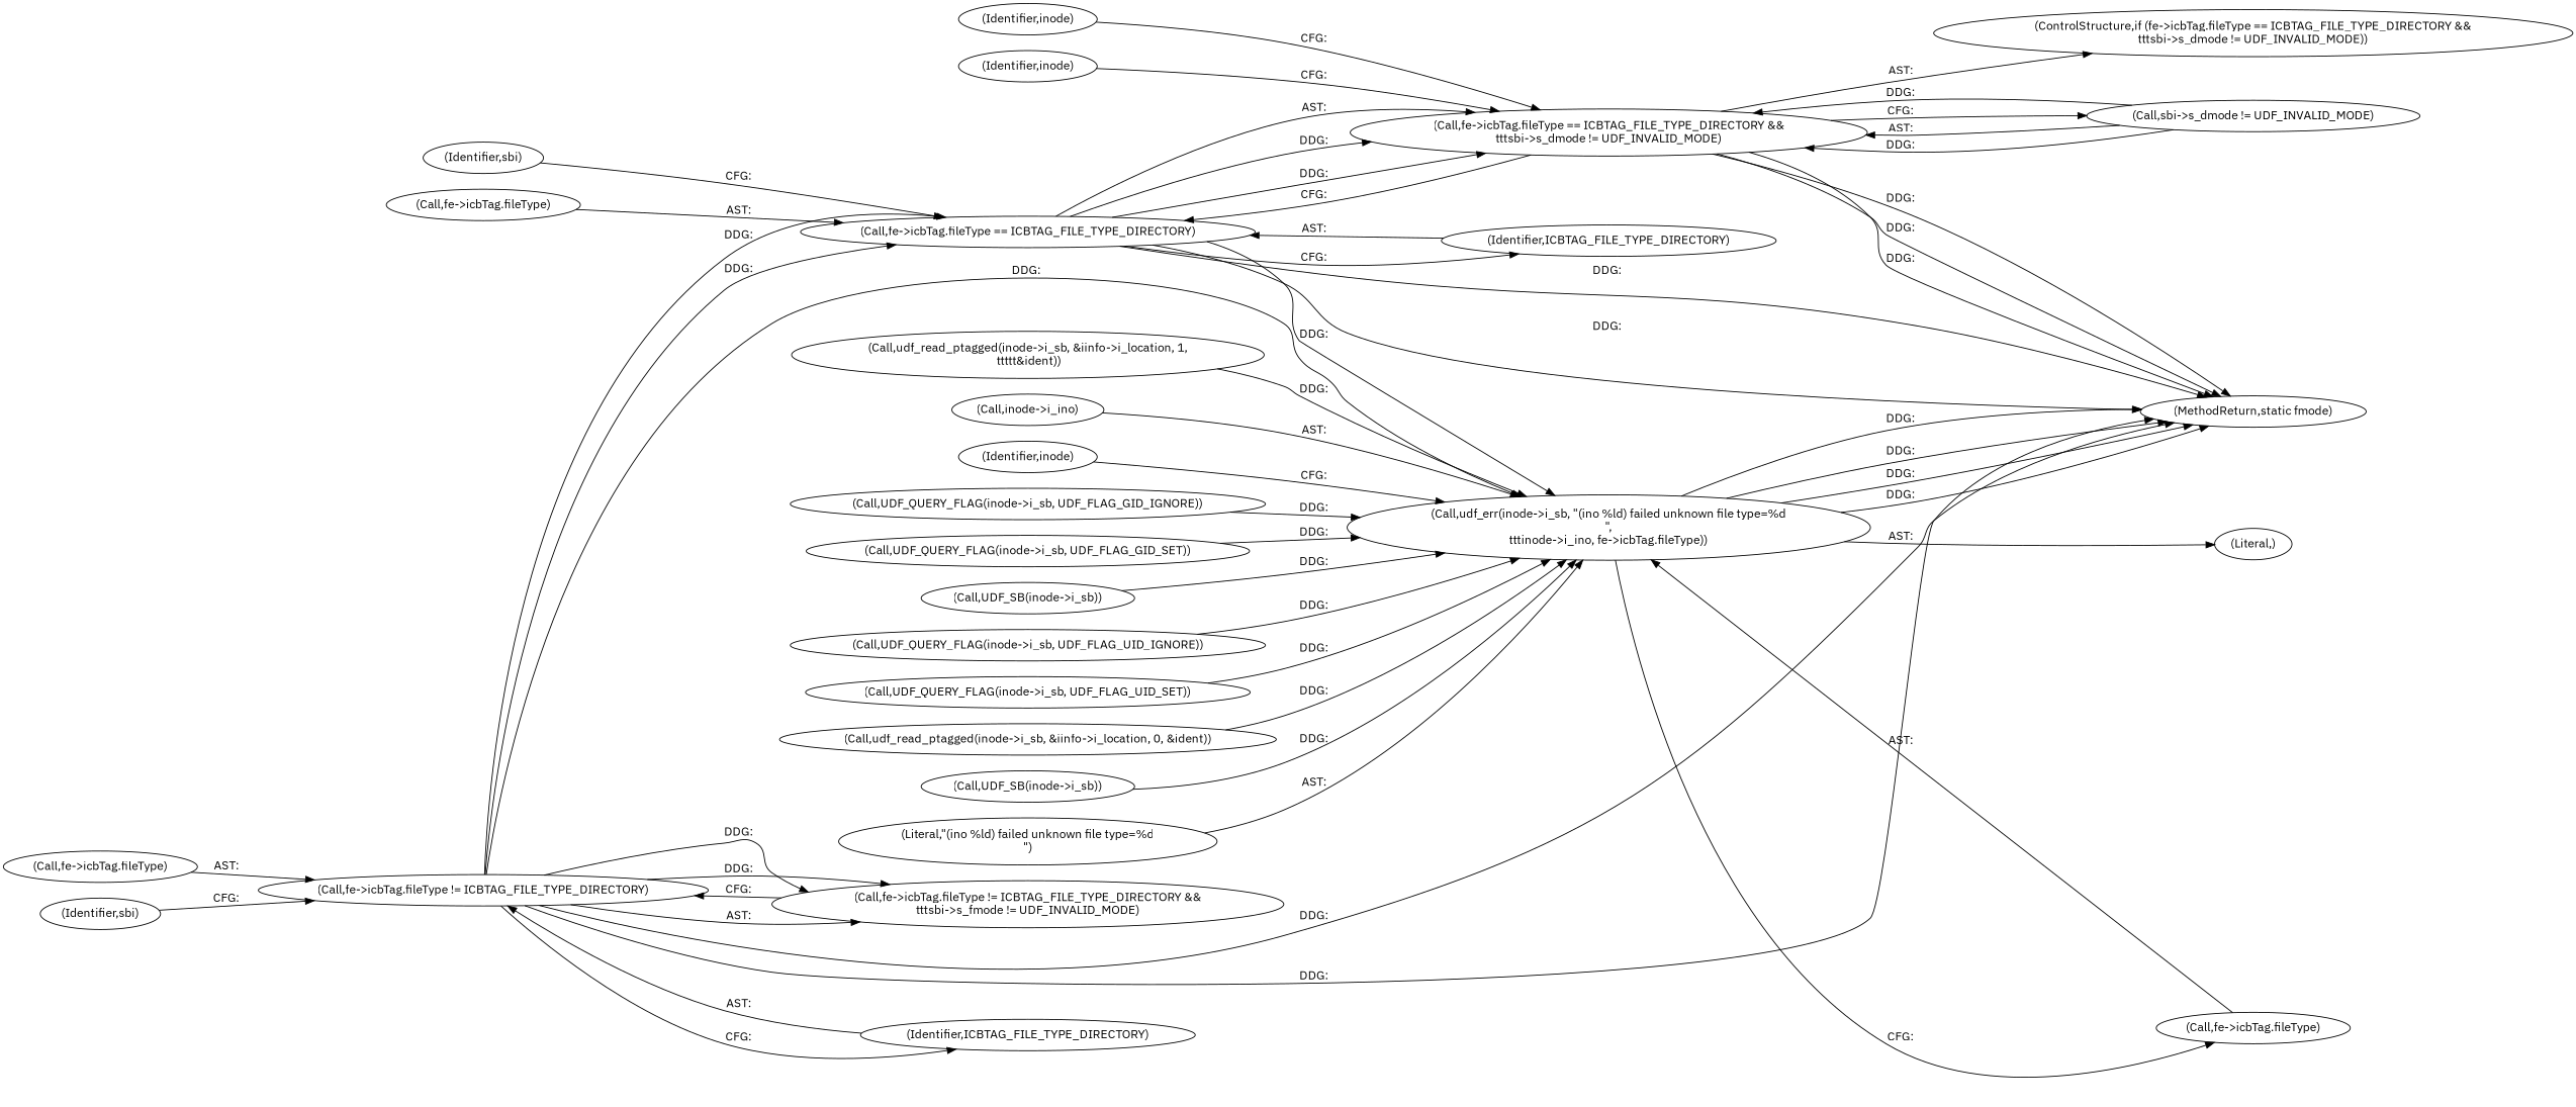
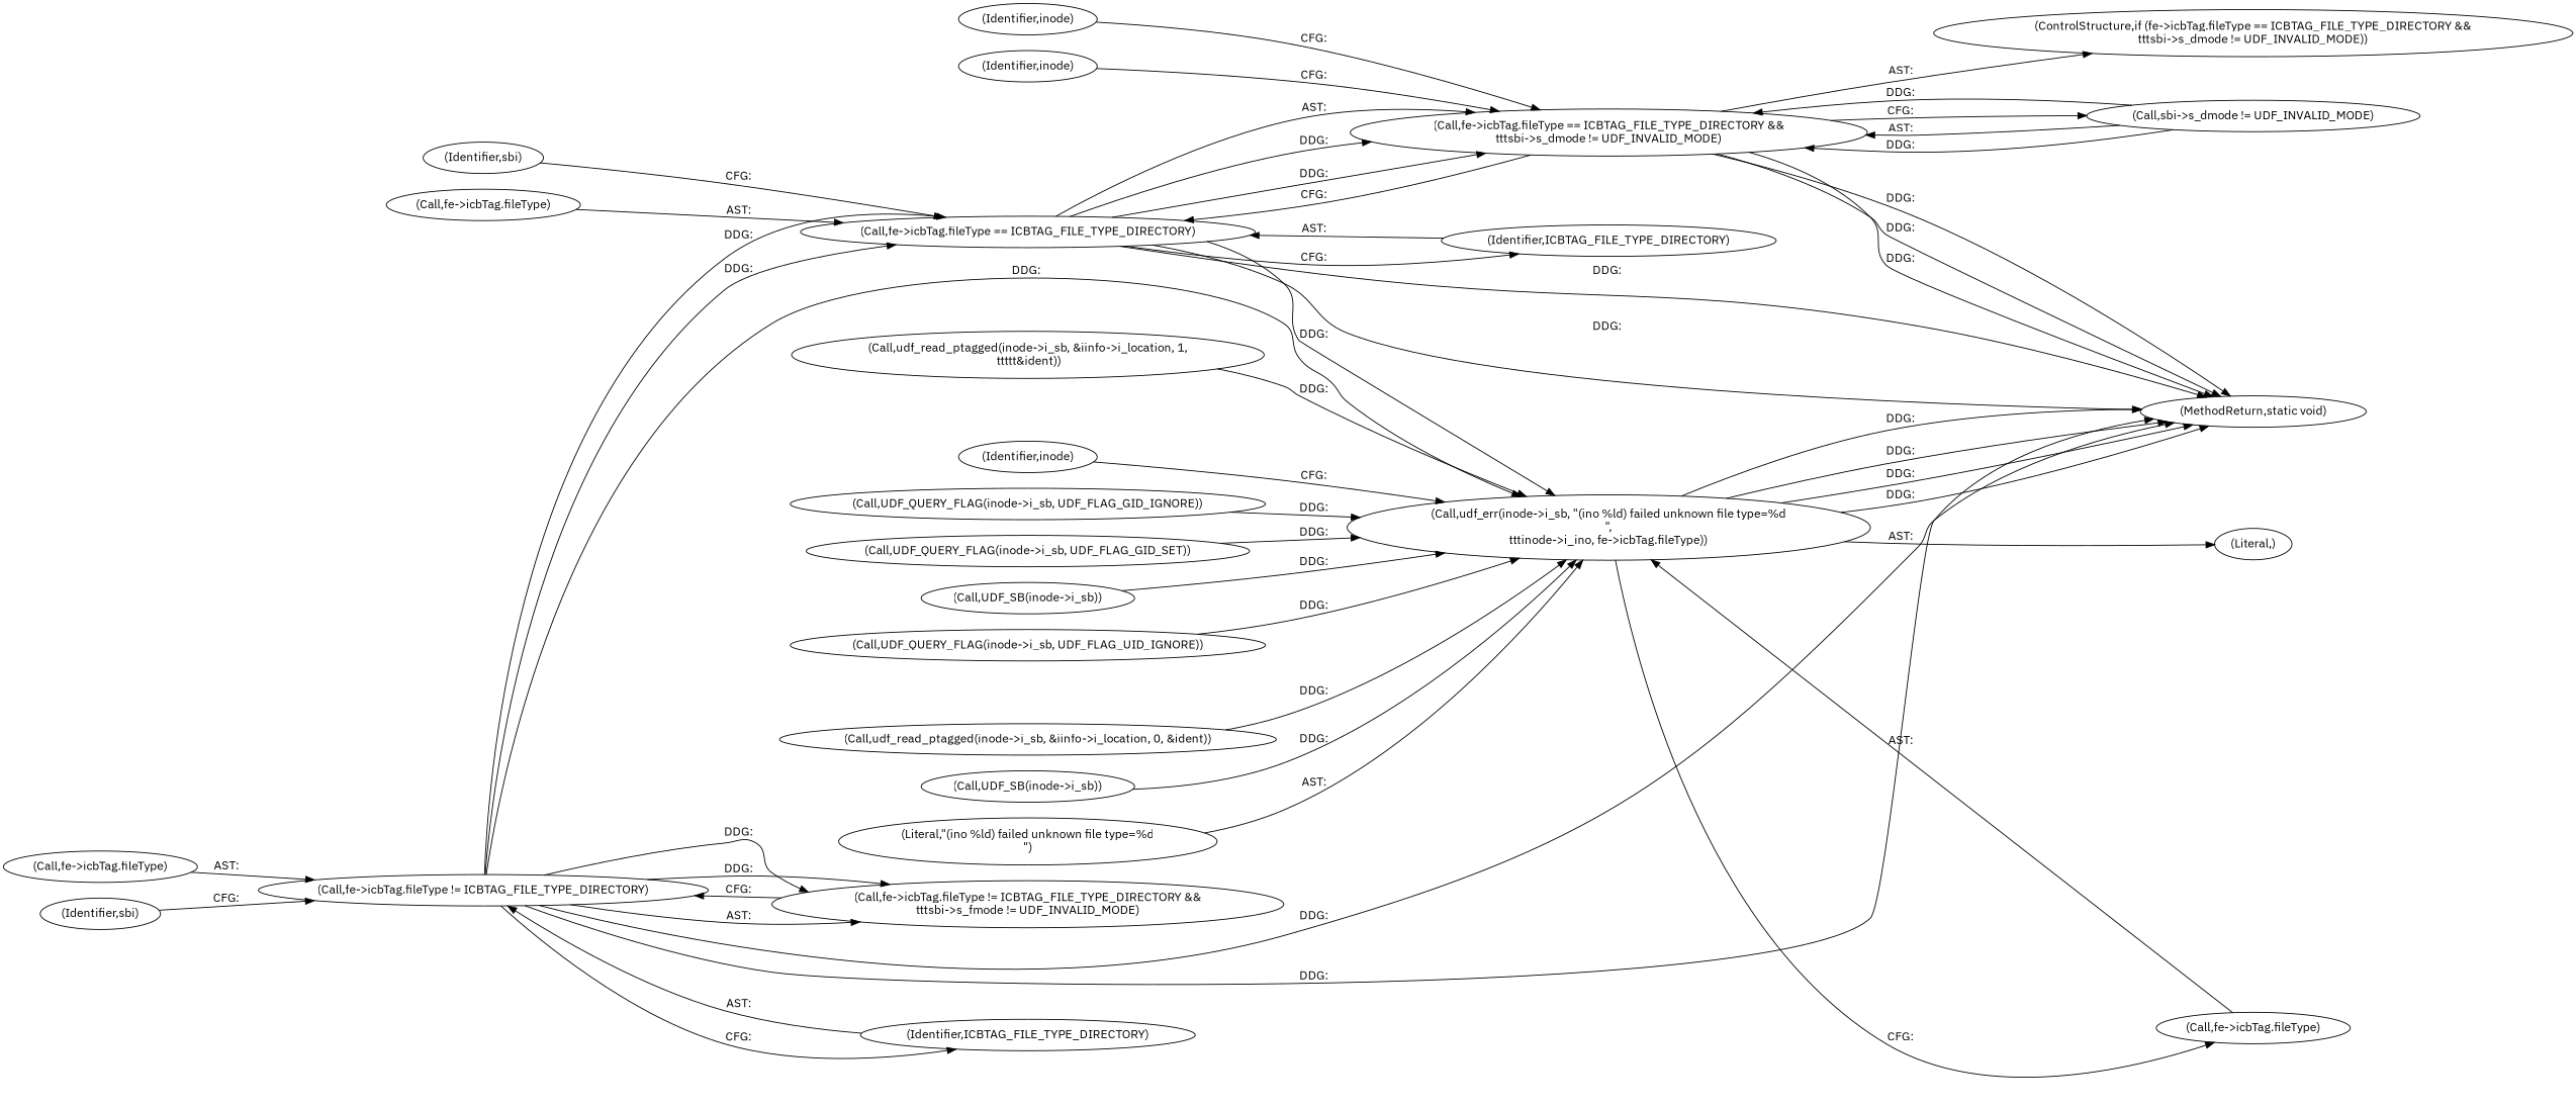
  digraph {
    fontname="IBM Plex Sans"
    rankdir=LR
    node [fontname="IBM Plex Sans"]
    edge [fontname="IBM Plex Sans"]
    n1 [label="(Call,fe->icbTag.fileType == ICBTAG_FILE_TYPE_DIRECTORY)"]
    n2 [label="(Call,fe->icbTag.fileType == ICBTAG_FILE_TYPE_DIRECTORY &&\n\t\t\tsbi->s_dmode != UDF_INVALID_MODE)"]
    n3 [label="(Call,udf_err(inode->i_sb, \"(ino %ld) failed unknown file type=%d\n\",\n\t\t\tinode->i_ino, fe->icbTag.fileType))"]
-   n4 [label="(MethodReturn,static fmode)"]
+   n4 [label="(MethodReturn,static void)"]
    n5 [label="(Identifier,ICBTAG_FILE_TYPE_DIRECTORY)"]
    n6 [label="(Call,sbi->s_dmode != UDF_INVALID_MODE)"]
    n7 [label="(ControlStructure,if (fe->icbTag.fileType == ICBTAG_FILE_TYPE_DIRECTORY &&\n\t\t\tsbi->s_dmode != UDF_INVALID_MODE))"]
    n8 [label="(Literal,)"]
    n9 [label="(Call,fe->icbTag.fileType)"]
    n10 [label="(Call,fe->icbTag.fileType != ICBTAG_FILE_TYPE_DIRECTORY)"]
    n11 [label="(Identifier,ICBTAG_FILE_TYPE_DIRECTORY)"]
    n12 [label="(Call,fe->icbTag.fileType != ICBTAG_FILE_TYPE_DIRECTORY &&\n\t\t\tsbi->s_fmode != UDF_INVALID_MODE)"]
    n13 [label="(Call,udf_read_ptagged(inode->i_sb, &iinfo->i_location, 1,\n \t\t\t\t\t&ident))"]
-   n14 [label="(Call,inode->i_ino)"]
    n15 [label="(Identifier,inode)"]
    n16 [label="(Identifier,sbi)"]
    n17 [label="(Call,fe->icbTag.fileType)"]
    n18 [label="(Call,UDF_QUERY_FLAG(inode->i_sb, UDF_FLAG_GID_IGNORE))"]
    n19 [label="(Call,UDF_QUERY_FLAG(inode->i_sb, UDF_FLAG_GID_SET))"]
    n20 [label="(Identifier,sbi)"]
    n21 [label="(Call,UDF_SB(inode->i_sb))"]
    n22 [label="(Call,fe->icbTag.fileType)"]
    n23 [label="(Call,UDF_QUERY_FLAG(inode->i_sb, UDF_FLAG_UID_IGNORE))"]
-   n24 [label="(Call,UDF_QUERY_FLAG(inode->i_sb, UDF_FLAG_UID_SET))"]
    n25 [label="(Call,udf_read_ptagged(inode->i_sb, &iinfo->i_location, 0, &ident))"]
    n26 [label="(Identifier,inode)"]
    n27 [label="(Identifier,inode)"]
    n28 [label="(Call,UDF_SB(inode->i_sb))"]
    n29 [label="(Literal,\"(ino %ld) failed unknown file type=%d\n\")"]
    n1 -> n2 [label="AST: "]
    n1 -> n2 [label="DDG: "]
    n1 -> n2 [label="DDG: "]
    n1 -> n3 [label="DDG: "]
    n1 -> n4 [label="DDG: "]
    n1 -> n4 [label="DDG: "]
    n1 -> n5 [label="CFG: "]
    n2 -> n1 [label="CFG: "]
    n2 -> n4 [label="DDG: "]
    n2 -> n4 [label="DDG: "]
    n2 -> n4 [label="DDG: "]
    n2 -> n6 [label="CFG: "]
    n2 -> n7 [label="AST: "]
    n3 -> n4 [label="DDG: "]
    n3 -> n4 [label="DDG: "]
    n3 -> n4 [label="DDG: "]
    n3 -> n4 [label="DDG: "]
    n3 -> n8 [label="AST: "]
    n3 -> n9 [label="CFG: "]
    n5 -> n1 [label="AST: "]
    n6 -> n2 [label="AST: "]
    n6 -> n2 [label="DDG: "]
    n6 -> n2 [label="DDG: "]
    n9 -> n3 [label="AST: "]
    n10 -> n1 [label="DDG: "]
    n10 -> n1 [label="DDG: "]
    n10 -> n3 [label="DDG: "]
    n10 -> n4 [label="DDG: "]
    n10 -> n4 [label="DDG: "]
    n10 -> n11 [label="CFG: "]
    n10 -> n12 [label="AST: "]
    n10 -> n12 [label="DDG: "]
    n10 -> n12 [label="DDG: "]
    n11 -> n10 [label="AST: "]
    n12 -> n10 [label="CFG: "]
    n13 -> n3 [label="DDG: "]
-   n14 -> n3 [label="AST: "]
    n15 -> n3 [label="CFG: "]
    n16 -> n1 [label="CFG: "]
    n17 -> n10 [label="AST: "]
    n18 -> n3 [label="DDG: "]
    n19 -> n3 [label="DDG: "]
    n20 -> n10 [label="CFG: "]
    n21 -> n3 [label="DDG: "]
    n22 -> n1 [label="AST: "]
    n23 -> n3 [label="DDG: "]
-   n24 -> n3 [label="DDG: "]
    n25 -> n3 [label="DDG: "]
    n26 -> n2 [label="CFG: "]
    n27 -> n2 [label="CFG: "]
    n28 -> n3 [label="DDG: "]
    n29 -> n3 [label="AST: "]
  }
